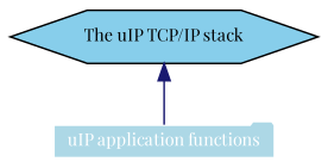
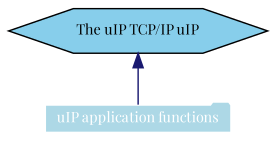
  digraph {
    rankdir=TB
    fontname="Playfair Display"
    node [fontname="Playfair Display" fontsize=10 style=filled]
    n1 [color=white fillcolor=lightblue fontcolor=white height=0.2 label="uIP application functions" shape=folder width=0.4]
-   n2 [color=black fillcolor=skyblue height=0.2 label="The uIP TCP/IP stack" shape=hexagon width=0.4]
+   n2 [color=black fillcolor=skyblue height=0.2 label="The uIP TCP/IP uIP" shape=hexagon width=0.4]
    n2 -> n1 [color=midnightblue dir=back fontname="Playfair Display" fontsize=8 labelfontname=Helvetica labelfontsize=8 shape=plaintext style=solid]
  }
